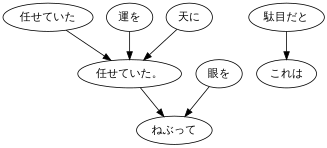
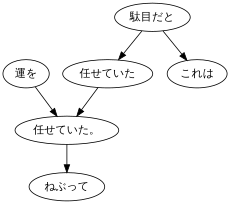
  digraph {
    n1 [label="任せていた"]
    n2 [label="任せていた。"]
    n3 [label="これは"]
    n4 [label="駄目だと"]
    n5 [label="ねぶって"]
-   n6 [label="眼を"]
    n7 [label="運を"]
-   n8 [label="天に"]
    n1 -> n2
    n2 -> n5
+   n4 -> n1
    n4 -> n3
-   n6 -> n5
    n7 -> n2
-   n8 -> n2
  }
